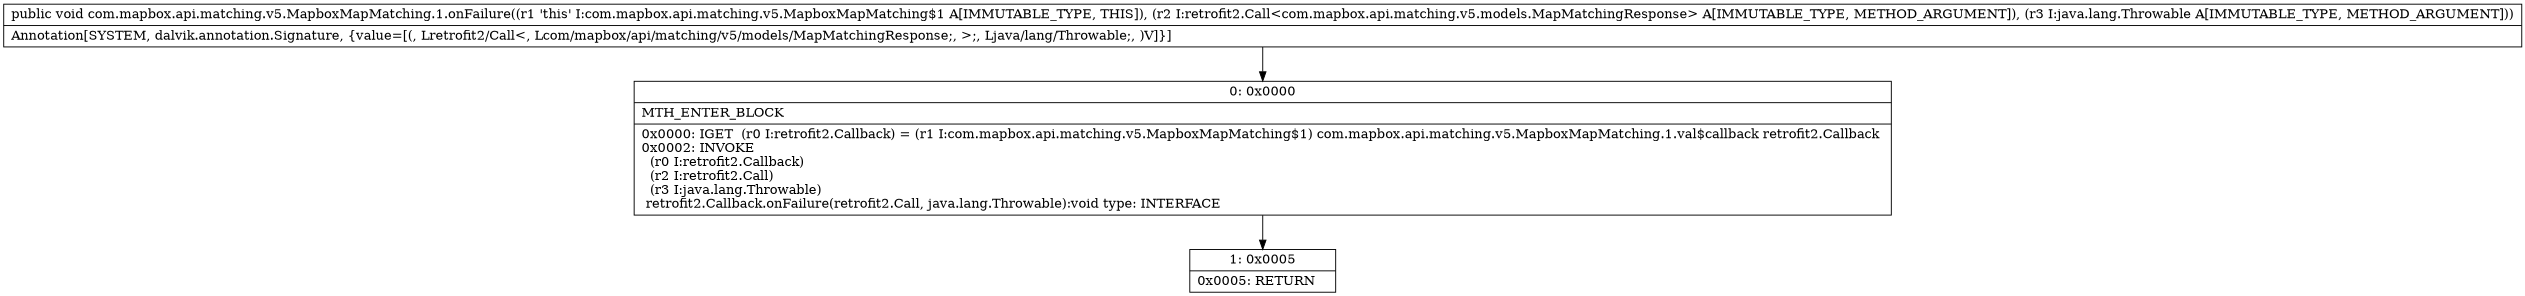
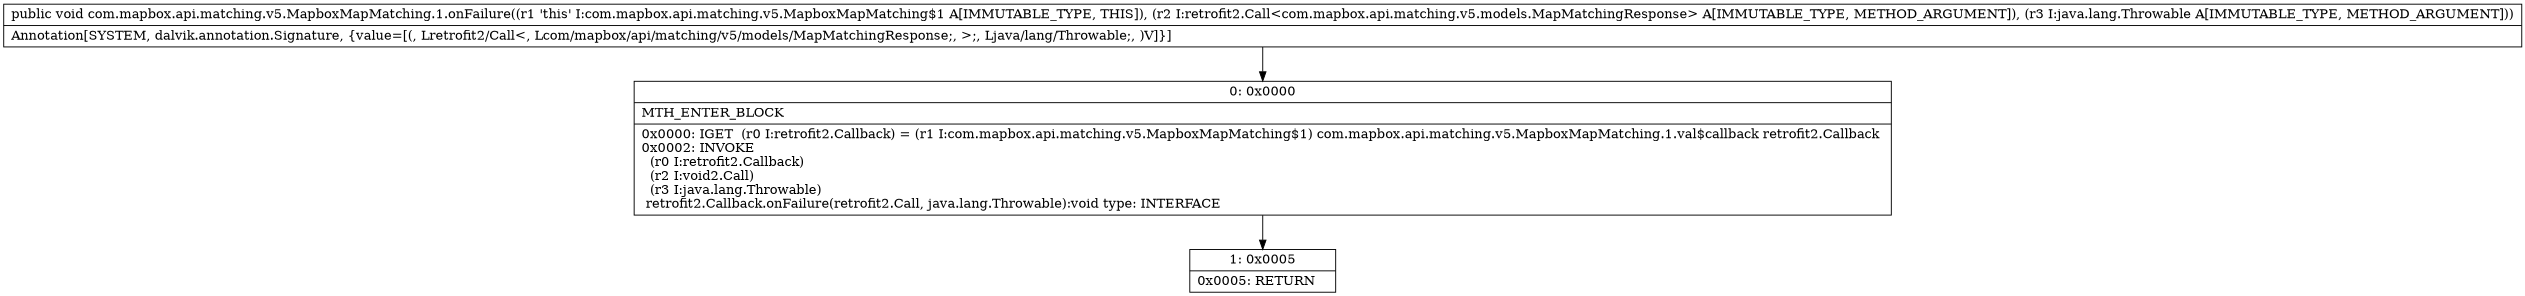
  digraph {
    node [shape=record]
-   n1 [label="{0\:\ 0x0000|MTH_ENTER_BLOCK\l|0x0000: IGET  (r0 I:retrofit2.Callback) = (r1 I:com.mapbox.api.matching.v5.MapboxMapMatching$1) com.mapbox.api.matching.v5.MapboxMapMatching.1.val$callback retrofit2.Callback \l0x0002: INVOKE  \l  (r0 I:retrofit2.Callback)\l  (r2 I:retrofit2.Call)\l  (r3 I:java.lang.Throwable)\l retrofit2.Callback.onFailure(retrofit2.Call, java.lang.Throwable):void type: INTERFACE \l}"]
+   n1 [label="{0\:\ 0x0000|MTH_ENTER_BLOCK\l|0x0000: IGET  (r0 I:retrofit2.Callback) = (r1 I:com.mapbox.api.matching.v5.MapboxMapMatching$1) com.mapbox.api.matching.v5.MapboxMapMatching.1.val$callback retrofit2.Callback \l0x0002: INVOKE  \l  (r0 I:retrofit2.Callback)\l  (r2 I:void2.Call)\l  (r3 I:java.lang.Throwable)\l retrofit2.Callback.onFailure(retrofit2.Call, java.lang.Throwable):void type: INTERFACE \l}"]
    n2 [label="{1\:\ 0x0005|0x0005: RETURN   \l}"]
    n3 [label="{public void com.mapbox.api.matching.v5.MapboxMapMatching.1.onFailure((r1 'this' I:com.mapbox.api.matching.v5.MapboxMapMatching$1 A[IMMUTABLE_TYPE, THIS]), (r2 I:retrofit2.Call\<com.mapbox.api.matching.v5.models.MapMatchingResponse\> A[IMMUTABLE_TYPE, METHOD_ARGUMENT]), (r3 I:java.lang.Throwable A[IMMUTABLE_TYPE, METHOD_ARGUMENT]))  | Annotation[SYSTEM, dalvik.annotation.Signature, \{value=[(, Lretrofit2\/Call\<, Lcom\/mapbox\/api\/matching\/v5\/models\/MapMatchingResponse;, \>;, Ljava\/lang\/Throwable;, )V]\}]\l}"]
    n1 -> n2
    n3 -> n1
  }
